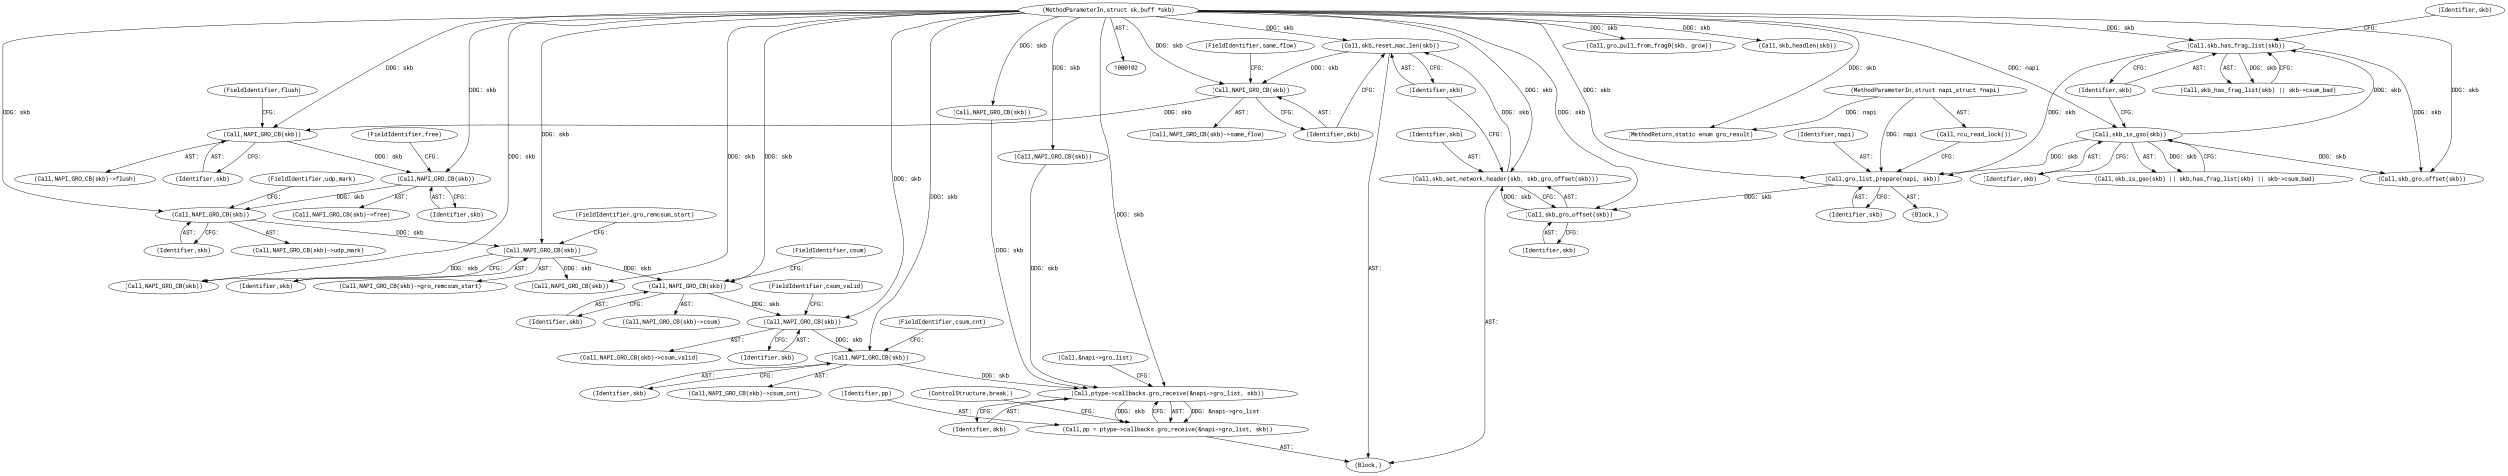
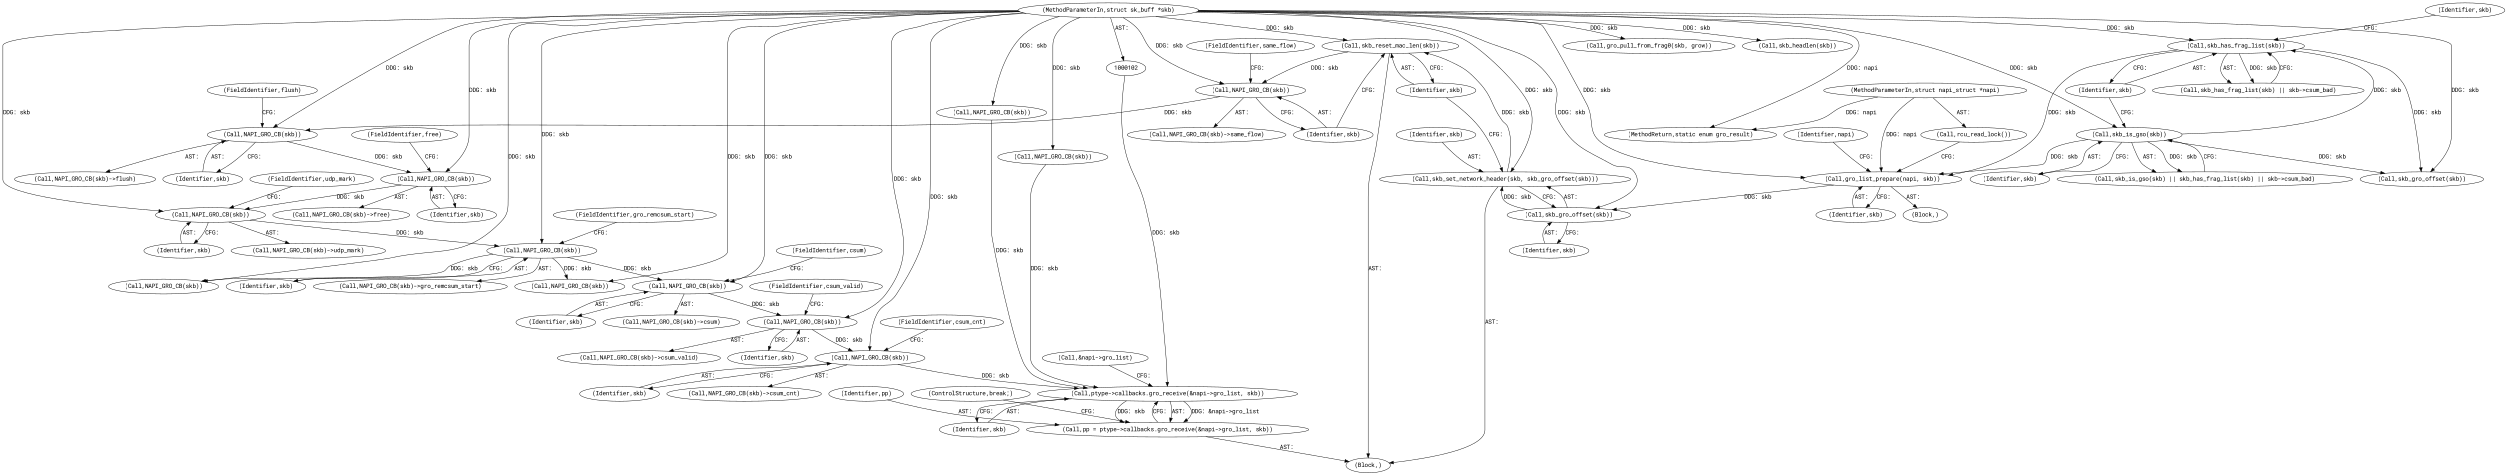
  digraph {
    fontname="Roboto Mono"
    node [fontname="Roboto Mono"]
    edge [fontname="Roboto Mono"]
    n1 [label="(Call,NAPI_GRO_CB(skb))"]
    n2 [label="(Call,NAPI_GRO_CB(skb))"]
    n3 [label="(Identifier,skb)"]
    n4 [label="(Call,NAPI_GRO_CB(skb)->csum)"]
    n5 [label="(Call,NAPI_GRO_CB(skb))"]
    n6 [label="(Call,NAPI_GRO_CB(skb)->csum_valid)"]
    n7 [label="(Identifier,skb)"]
    n8 [label="(Call,NAPI_GRO_CB(skb))"]
    n9 [label="(Identifier,skb)"]
    n10 [label="(Call,NAPI_GRO_CB(skb))"]
    n11 [label="(Call,NAPI_GRO_CB(skb)->gro_remcsum_start)"]
    n12 [label="(Call,NAPI_GRO_CB(skb))"]
    n13 [label="(Call,NAPI_GRO_CB(skb))"]
    n14 [label="(Identifier,skb)"]
    n15 [label="(Call,NAPI_GRO_CB(skb)->udp_mark)"]
    n16 [label="(Call,NAPI_GRO_CB(skb))"]
    n17 [label="(Call,NAPI_GRO_CB(skb)->free)"]
    n18 [label="(Identifier,skb)"]
    n19 [label="(Call,NAPI_GRO_CB(skb))"]
    n20 [label="(Call,NAPI_GRO_CB(skb)->flush)"]
    n21 [label="(Identifier,skb)"]
    n22 [label="(Call,NAPI_GRO_CB(skb))"]
    n23 [label="(Identifier,skb)"]
    n24 [label="(Call,NAPI_GRO_CB(skb)->same_flow)"]
    n25 [label="(Call,skb_reset_mac_len(skb))"]
    n26 [label="(Block,)"]
    n27 [label="(Identifier,skb)"]
    n28 [label="(Call,skb_set_network_header(skb, skb_gro_offset(skb)))"]
    n29 [label="(Call,skb_gro_offset(skb))"]
    n30 [label="(Identifier,skb)"]
    n31 [label="(Call,gro_list_prepare(napi, skb))"]
    n32 [label="(Identifier,skb)"]
    n33 [label="(Block,)"]
    n34 [label="(MethodParameterIn,struct napi_struct *napi)"]
    n35 [label="(MethodReturn,static enum gro_result)"]
    n36 [label="(Call,rcu_read_lock())"]
    n37 [label="(Call,skb_has_frag_list(skb))"]
    n38 [label="(Call,skb_gro_offset(skb))"]
    n39 [label="(Identifier,skb)"]
    n40 [label="(Call,skb_has_frag_list(skb) || skb->csum_bad)"]
    n41 [label="(Call,skb_is_gso(skb))"]
    n42 [label="(Identifier,skb)"]
    n43 [label="(Call,skb_is_gso(skb) || skb_has_frag_list(skb) || skb->csum_bad)"]
    n44 [label="(MethodParameterIn,struct sk_buff *skb)"]
    1000102
    n46 [label="(Call,ptype->callbacks.gro_receive(&napi->gro_list, skb))"]
    n47 [label="(Call,gro_pull_from_frag0(skb, grow))"]
    n48 [label="(Call,skb_headlen(skb))"]
    n49 [label="(Call,NAPI_GRO_CB(skb))"]
    n50 [label="(Call,NAPI_GRO_CB(skb))"]
    n51 [label="(Identifier,skb)"]
    n52 [label="(Call,NAPI_GRO_CB(skb)->csum_cnt)"]
    n53 [label="(Call,pp = ptype->callbacks.gro_receive(&napi->gro_list, skb))"]
    n54 [label="(Identifier,skb)"]
    n55 [label="(Identifier,skb)"]
    n56 [label="(FieldIdentifier,csum_valid)"]
    n57 [label="(FieldIdentifier,csum_cnt)"]
    n58 [label="(FieldIdentifier,free)"]
    n59 [label="(FieldIdentifier,same_flow)"]
    n60 [label="(FieldIdentifier,gro_remcsum_start)"]
    n61 [label="(FieldIdentifier,csum)"]
    n62 [label="(Identifier,skb)"]
    n63 [label="(FieldIdentifier,flush)"]
    n64 [label="(Call,&napi->gro_list)"]
    n65 [label="(Identifier,pp)"]
    n66 [label="(Identifier,napi)"]
    n67 [label="(FieldIdentifier,udp_mark)"]
    n68 [label="(ControlStructure,break;)"]
    n1 -> n2 [label="DDG: skb"]
    n1 -> n3 [label="CFG: "]
    n1 -> n4 [label="AST: "]
    n2 -> n5 [label="DDG: skb"]
    n2 -> n6 [label="AST: "]
    n2 -> n7 [label="CFG: "]
    n3 -> n1 [label="AST: "]
    n5 -> n46 [label="DDG: skb"]
    n5 -> n51 [label="CFG: "]
    n5 -> n52 [label="AST: "]
    n7 -> n2 [label="AST: "]
    n8 -> n1 [label="DDG: skb"]
    n8 -> n9 [label="CFG: "]
    n8 -> n10 [label="DDG: skb"]
    n8 -> n11 [label="AST: "]
    n8 -> n12 [label="DDG: skb"]
    n9 -> n8 [label="AST: "]
    n13 -> n8 [label="DDG: skb"]
    n13 -> n14 [label="CFG: "]
    n13 -> n15 [label="AST: "]
    n14 -> n13 [label="AST: "]
    n16 -> n13 [label="DDG: skb"]
    n16 -> n17 [label="AST: "]
    n16 -> n18 [label="CFG: "]
    n18 -> n16 [label="AST: "]
    n19 -> n16 [label="DDG: skb"]
    n19 -> n20 [label="AST: "]
    n19 -> n21 [label="CFG: "]
    n21 -> n19 [label="AST: "]
    n22 -> n19 [label="DDG: skb"]
    n22 -> n23 [label="CFG: "]
    n22 -> n24 [label="AST: "]
    n23 -> n22 [label="AST: "]
    n23 -> n25 [label="CFG: "]
    n25 -> n22 [label="DDG: skb"]
    n25 -> n26 [label="AST: "]
    n25 -> n27 [label="CFG: "]
    n27 -> n25 [label="AST: "]
    n27 -> n28 [label="CFG: "]
    n28 -> n25 [label="DDG: skb"]
    n28 -> n26 [label="AST: "]
    n28 -> n29 [label="CFG: "]
    n29 -> n28 [label="AST: "]
    n29 -> n28 [label="DDG: skb"]
    n29 -> n30 [label="CFG: "]
    n30 -> n29 [label="AST: "]
    n31 -> n29 [label="DDG: skb"]
    n31 -> n32 [label="CFG: "]
    n31 -> n33 [label="AST: "]
    n32 -> n31 [label="AST: "]
    n34 -> n31 [label="DDG: napi"]
    n34 -> n35 [label="DDG: napi"]
    n34 -> n36 [label="AST: "]
    n36 -> n31 [label="CFG: "]
    n37 -> n31 [label="DDG: skb"]
    n37 -> n38 [label="DDG: skb"]
    n37 -> n39 [label="CFG: "]
    n37 -> n40 [label="AST: "]
    n37 -> n40 [label="DDG: skb"]
    n39 -> n37 [label="AST: "]
    n39 -> n41 [label="CFG: "]
    n40 -> n37 [label="CFG: "]
    n41 -> n31 [label="DDG: skb"]
    n41 -> n37 [label="DDG: skb"]
    n41 -> n38 [label="DDG: skb"]
    n41 -> n42 [label="CFG: "]
    n41 -> n43 [label="AST: "]
    n41 -> n43 [label="DDG: skb"]
    n42 -> n41 [label="AST: "]
    n43 -> n41 [label="CFG: "]
    n44 -> n1 [label="DDG: skb"]
    n44 -> n2 [label="DDG: skb"]
    n44 -> n5 [label="DDG: skb"]
    n44 -> n8 [label="DDG: skb"]
    n44 -> n10 [label="DDG: skb"]
    n44 -> n12 [label="DDG: skb"]
    n44 -> n13 [label="DDG: skb"]
    n44 -> n16 [label="DDG: skb"]
    n44 -> n19 [label="DDG: skb"]
    n44 -> n22 [label="DDG: skb"]
    n44 -> n25 [label="DDG: skb"]
    n44 -> n28 [label="DDG: skb"]
    n44 -> n29 [label="DDG: skb"]
    n44 -> n31 [label="DDG: skb"]
-   n44 -> n35 [label="DDG: skb"]
+   n44 -> n35 [label="DDG: napi"]
    n44 -> n37 [label="DDG: skb"]
    n44 -> n38 [label="DDG: skb"]
-   n44 -> n41 [label="DDG: napi"]
+   n44 -> n41 [label="DDG: skb"]
    n44 -> 1000102 [label="AST: "]
-   n44 -> n46 [label="DDG: skb"]
+   1000102 -> n46 [label="DDG: skb"]
    n44 -> n47 [label="DDG: skb"]
    n44 -> n48 [label="DDG: skb"]
    n44 -> n49 [label="DDG: skb"]
    n44 -> n50 [label="DDG: skb"]
    n46 -> n53 [label="AST: "]
    n46 -> n53 [label="DDG: &napi->gro_list"]
    n46 -> n53 [label="DDG: skb"]
    n46 -> n54 [label="CFG: "]
    n49 -> n46 [label="DDG: skb"]
    n50 -> n46 [label="DDG: skb"]
    n51 -> n5 [label="AST: "]
    n53 -> n26 [label="AST: "]
    n53 -> n46 [label="CFG: "]
    n54 -> n46 [label="AST: "]
    n55 -> n28 [label="AST: "]
    n56 -> n2 [label="CFG: "]
    n57 -> n5 [label="CFG: "]
    n58 -> n16 [label="CFG: "]
    n59 -> n22 [label="CFG: "]
    n60 -> n8 [label="CFG: "]
    n61 -> n1 [label="CFG: "]
    n62 -> n37 [label="CFG: "]
    n63 -> n19 [label="CFG: "]
    n64 -> n46 [label="CFG: "]
    n65 -> n53 [label="AST: "]
-   n66 -> n31 [label="AST: "]
+   n66 -> n31 [label="CFG: "]
    n67 -> n13 [label="CFG: "]
    n68 -> n53 [label="CFG: "]
  }
